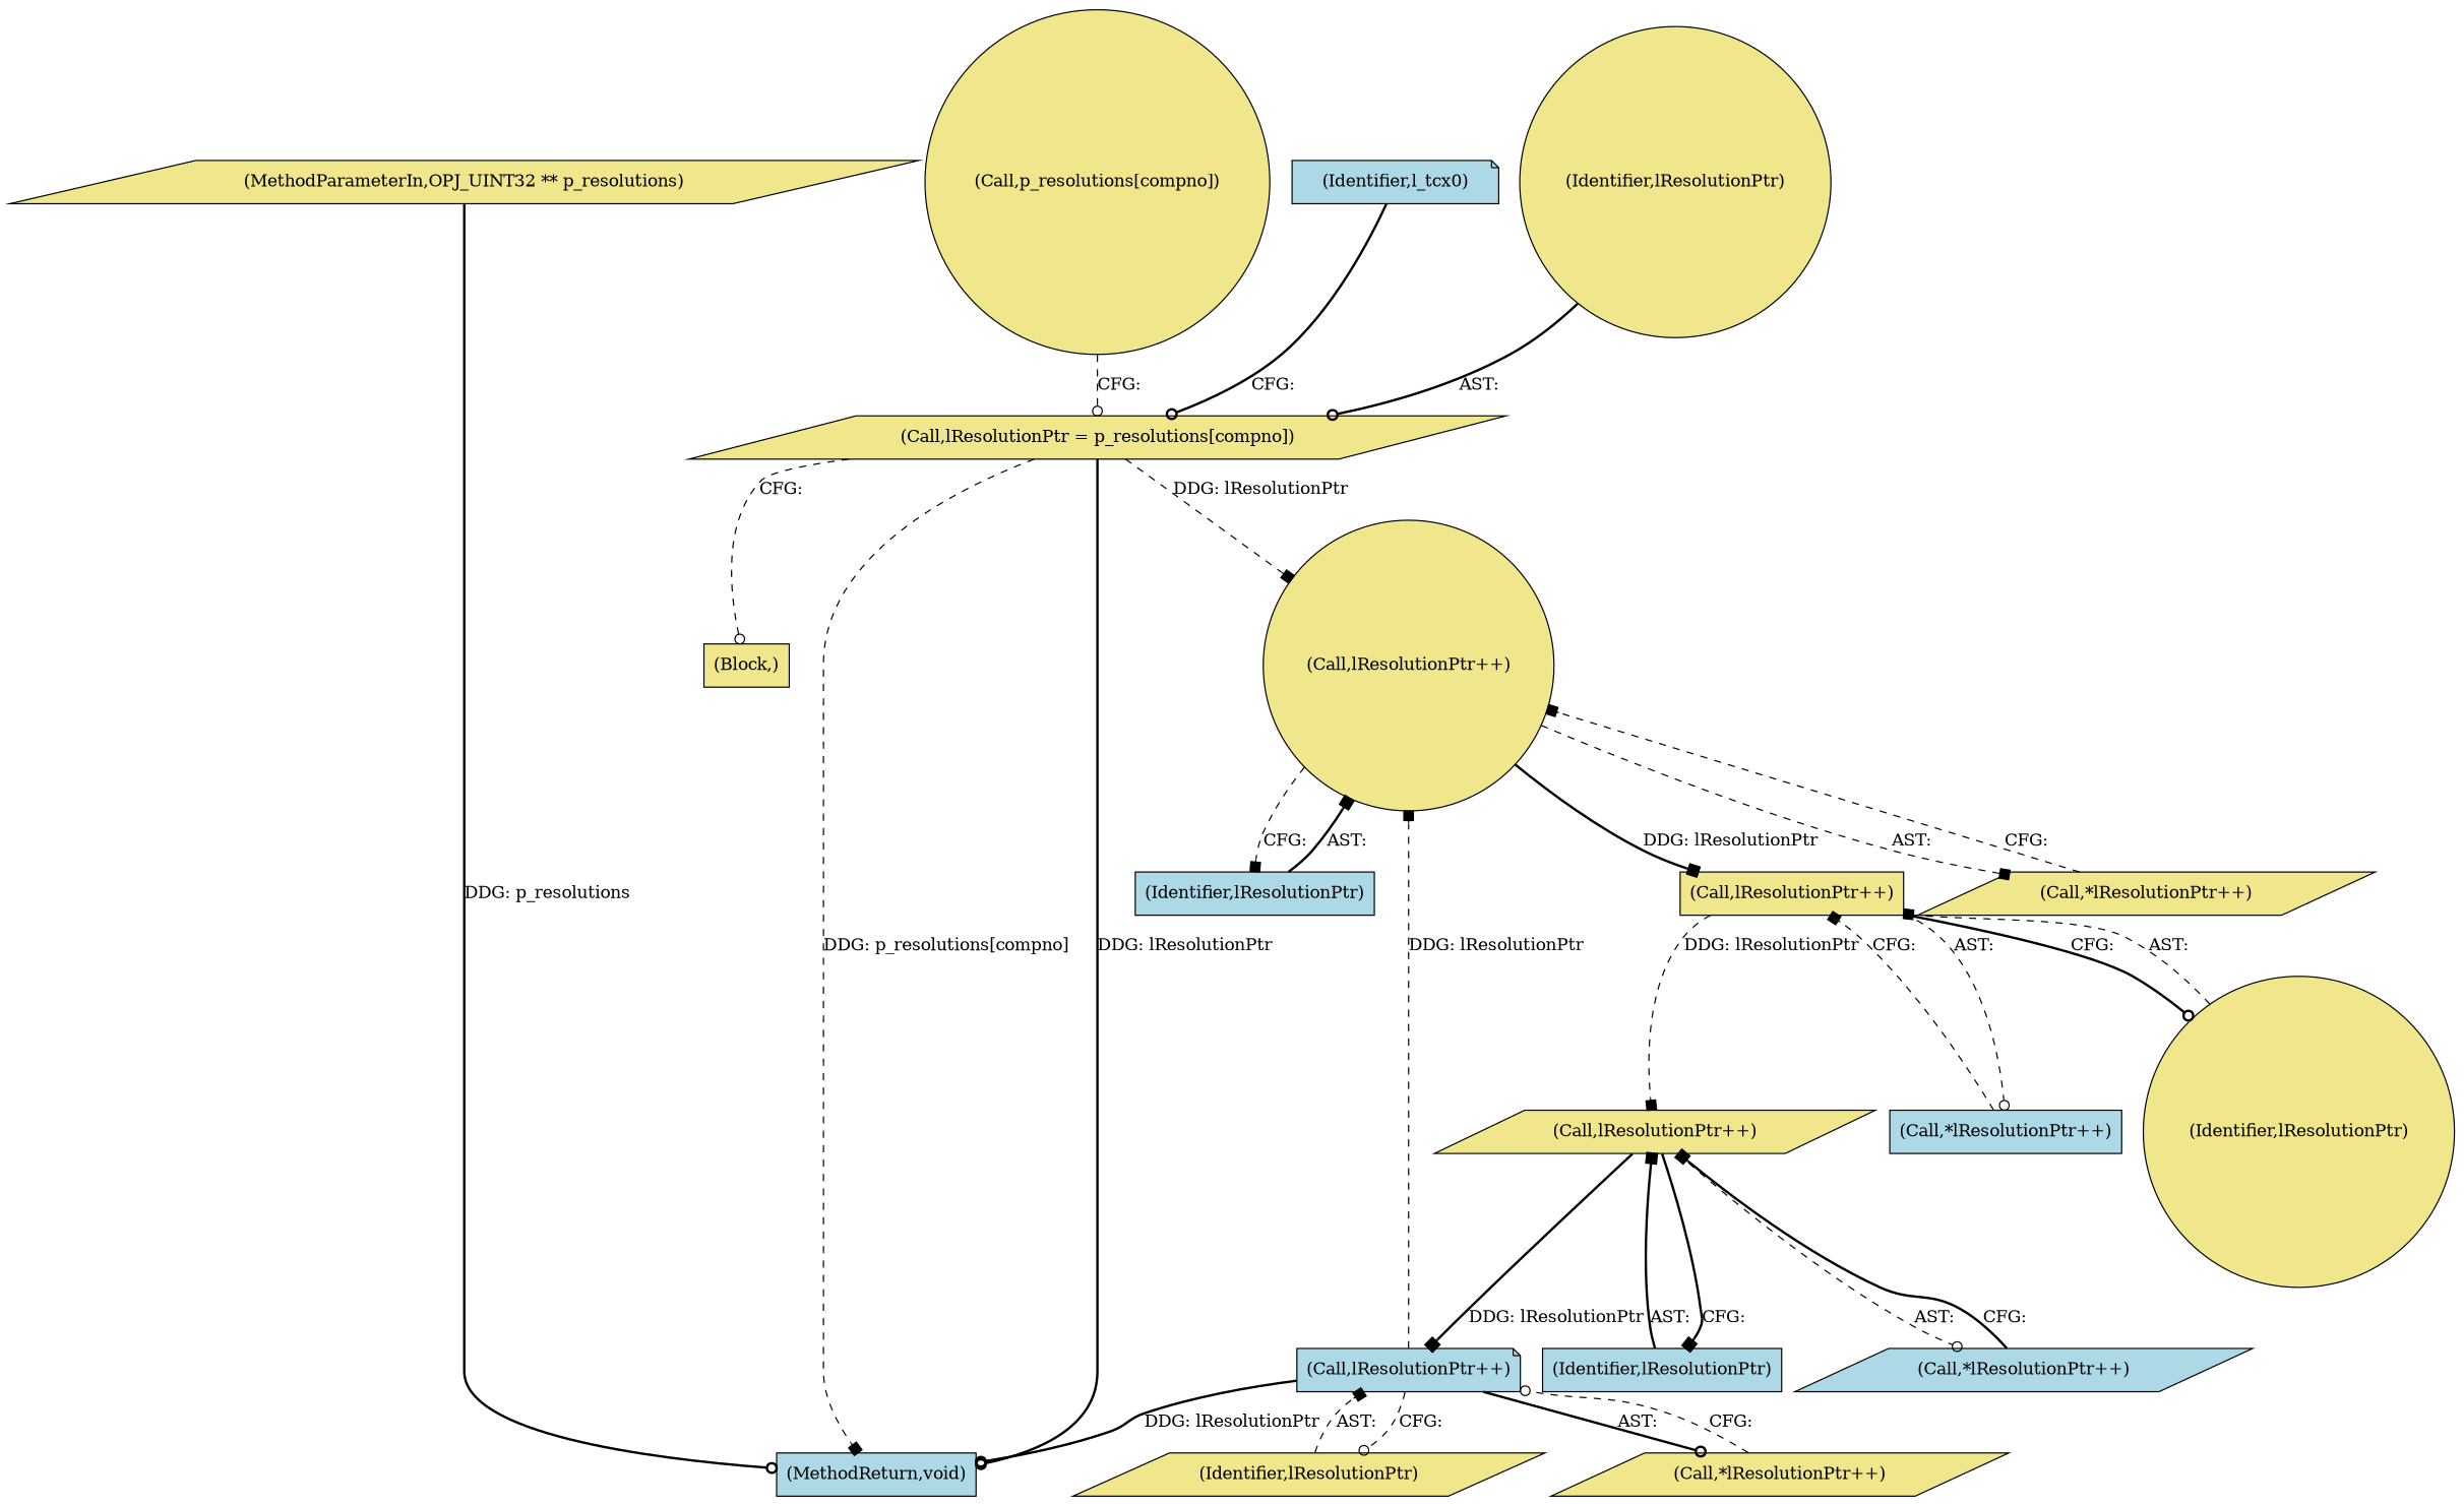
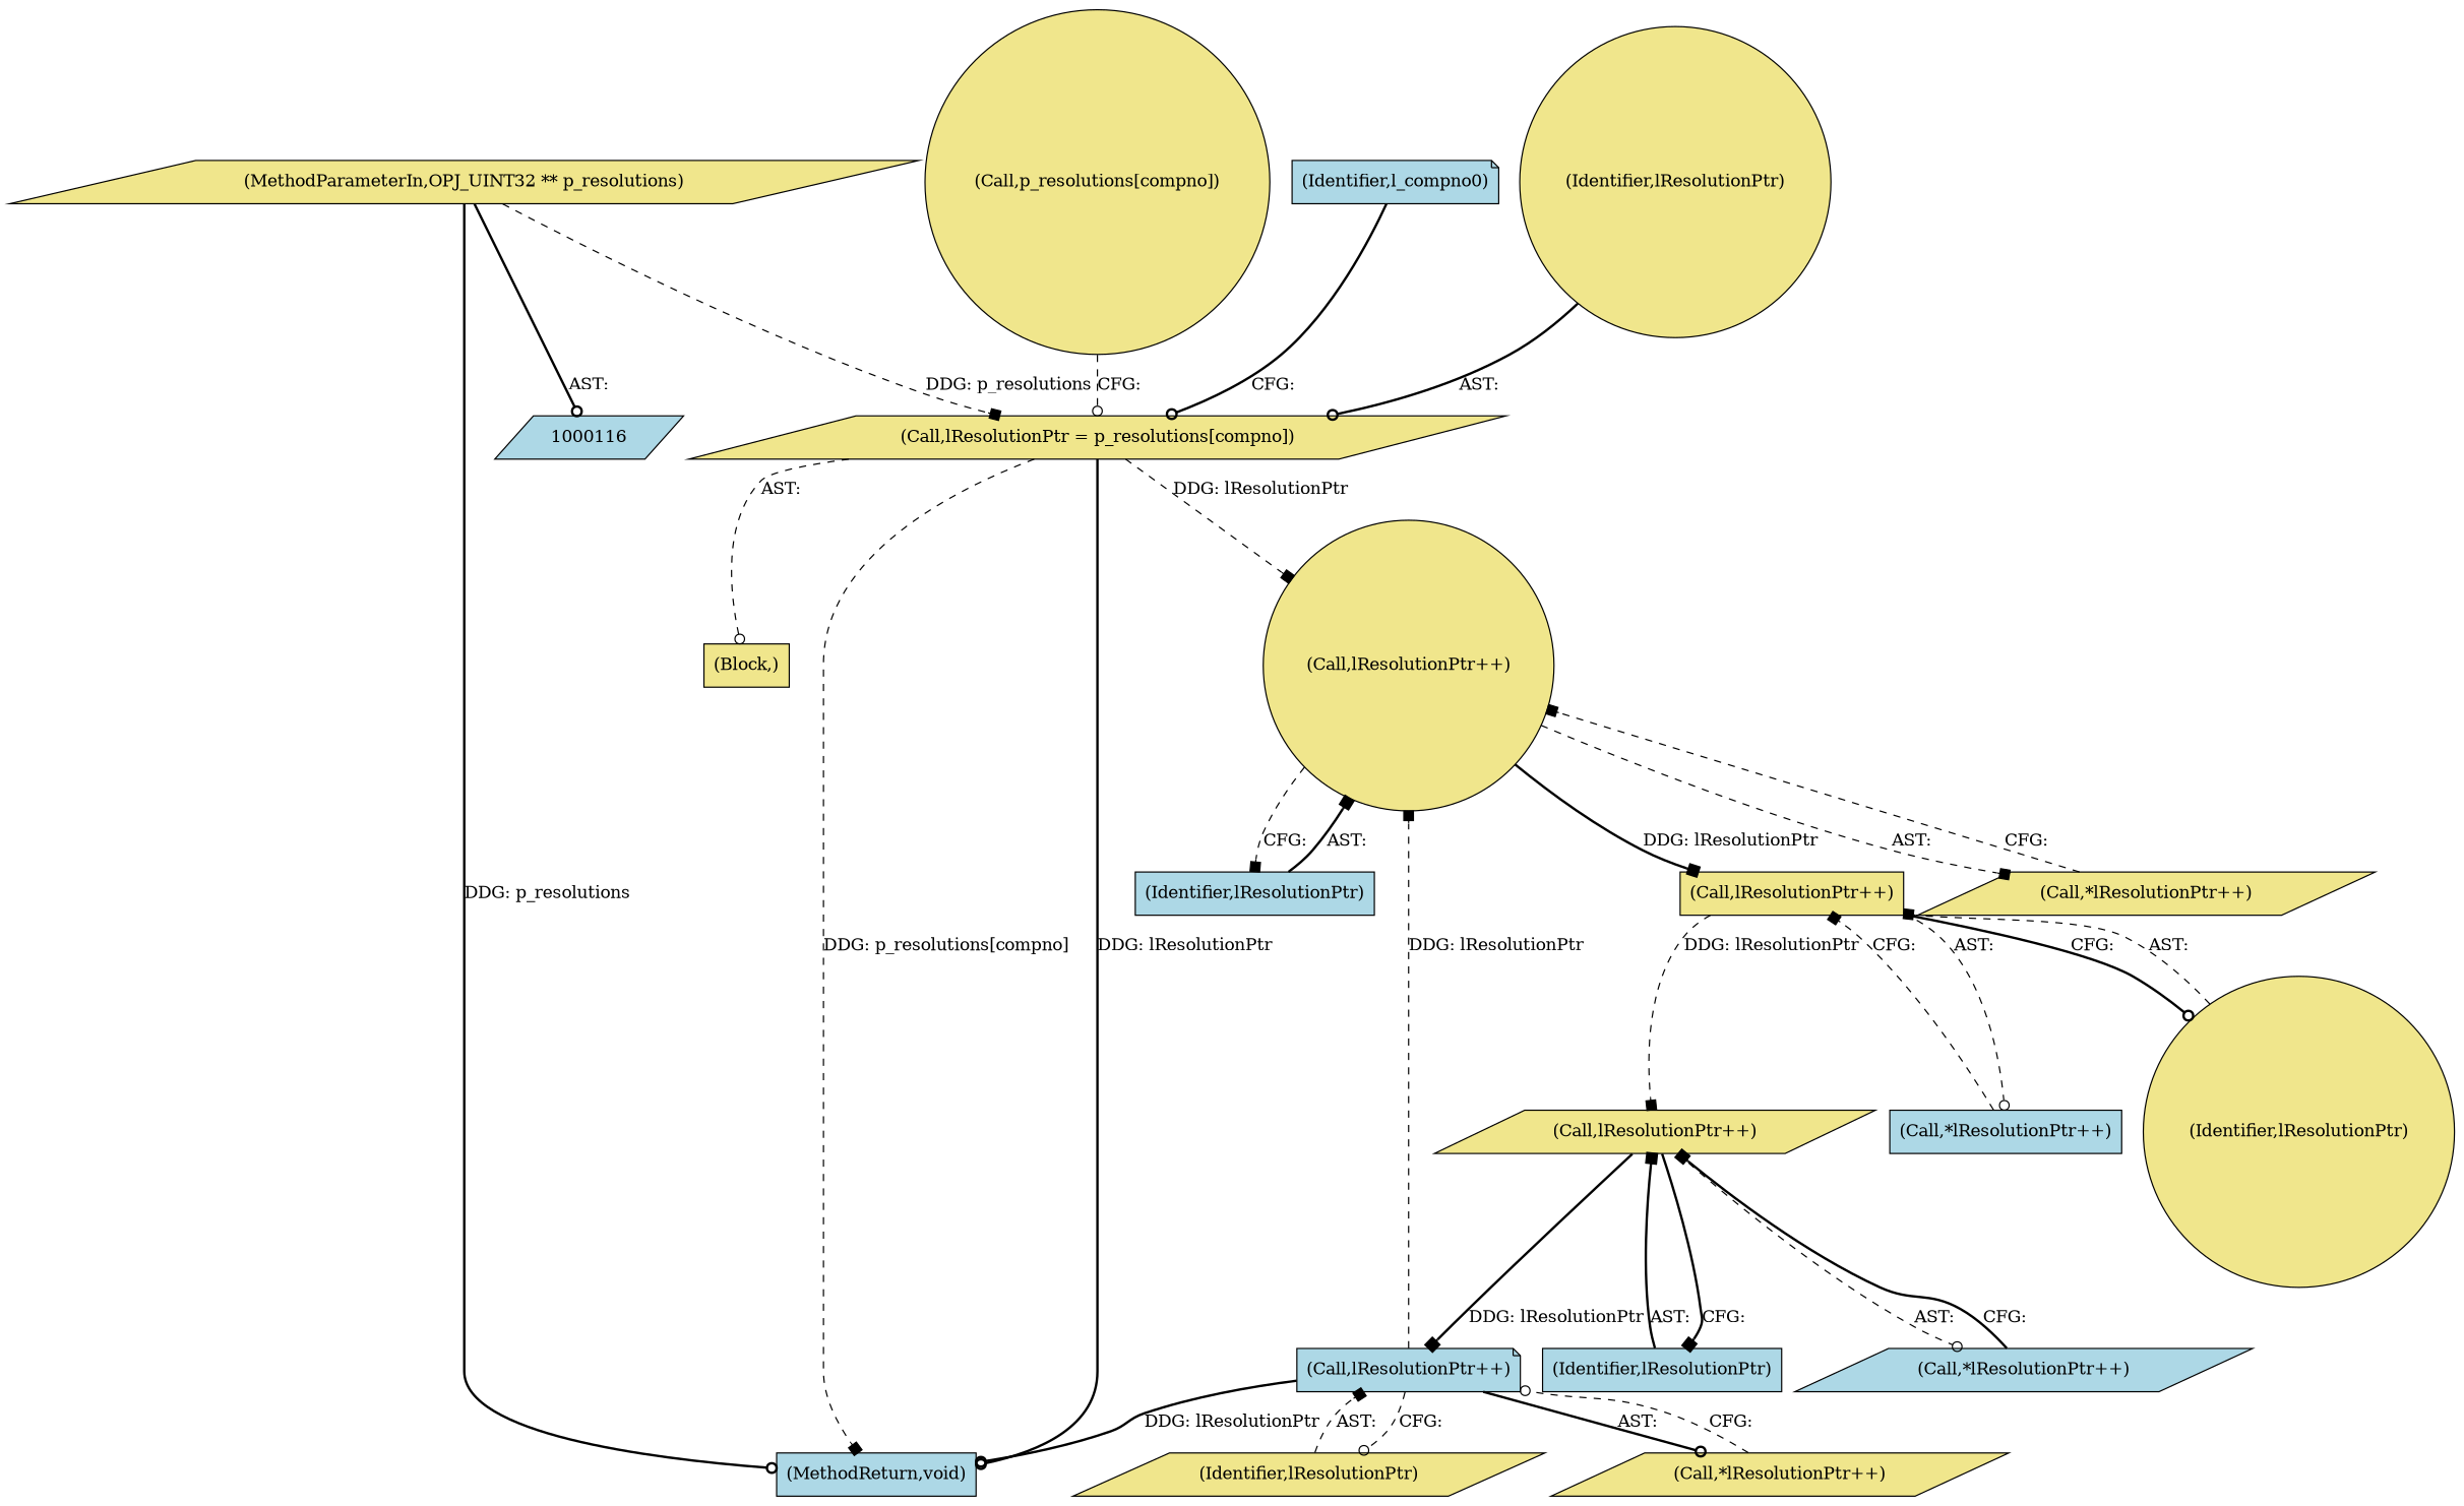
  digraph {
    node [fillcolor=khaki shape=parallelogram style=filled]
    edge [arrowhead=box style=dashed]
    n1 [label="(Call,lResolutionPtr = p_resolutions[compno])"]
    n2 [label="(Call,lResolutionPtr++)" shape=circle]
    n3 [label="(Block,)" shape=box]
    n4 [fillcolor=lightblue label="(MethodReturn,void)" shape=box]
    n5 [label="(Call,lResolutionPtr++)" shape=box]
    n6 [label="(Call,*lResolutionPtr++)"]
    n7 [fillcolor=lightblue label="(Identifier,lResolutionPtr)" shape=box]
    n8 [label="(Call,p_resolutions[compno])" shape=circle]
    n9 [label="(MethodParameterIn,OPJ_UINT32 ** p_resolutions)"]
+   1000116 [fillcolor=lightblue]
    n11 [label="(Call,lResolutionPtr++)"]
    n12 [label="(Identifier,lResolutionPtr)" shape=circle]
    n13 [fillcolor=lightblue label="(Call,*lResolutionPtr++)" shape=box]
    n14 [fillcolor=lightblue label="(Call,lResolutionPtr++)" shape=note]
    n15 [fillcolor=lightblue label="(Call,*lResolutionPtr++)"]
    n16 [fillcolor=lightblue label="(Identifier,lResolutionPtr)" shape=box]
    n17 [label="(Call,*lResolutionPtr++)"]
    n18 [label="(Identifier,lResolutionPtr)"]
-   n19 [fillcolor=lightblue label="(Identifier,l_tcx0)" shape=note]
+   n19 [fillcolor=lightblue label="(Identifier,l_compno0)" shape=note]
    n20 [label="(Identifier,lResolutionPtr)" shape=circle]
    n1 -> n2 [label="DDG: lResolutionPtr"]
-   n1 -> n3 [arrowhead=odot label="CFG: "]
+   n1 -> n3 [arrowhead=odot label="AST: "]
    n1 -> n4 [label="DDG: p_resolutions[compno]"]
    n1 -> n4 [arrowhead=odot label="DDG: lResolutionPtr" style=bold]
    n2 -> n5 [label="DDG: lResolutionPtr" style=bold]
    n2 -> n6 [label="AST: "]
    n2 -> n7 [label="CFG: "]
    n5 -> n11 [label="DDG: lResolutionPtr"]
    n5 -> n12 [arrowhead=odot label="CFG: " style=bold]
    n5 -> n13 [arrowhead=odot label="AST: "]
    n6 -> n2 [label="CFG: "]
    n7 -> n2 [label="AST: " style=bold]
    n8 -> n1 [arrowhead=odot label="CFG: "]
+   n9 -> n1 [label="DDG: p_resolutions"]
    n9 -> n4 [arrowhead=odot label="DDG: p_resolutions" style=bold]
+   n9 -> 1000116 [arrowhead=odot label="AST: " style=bold]
    n11 -> n14 [label="DDG: lResolutionPtr" style=bold]
    n11 -> n15 [arrowhead=odot label="AST: "]
    n11 -> n16 [label="CFG: " style=bold]
    n12 -> n5 [label="AST: "]
    n13 -> n5 [label="CFG: "]
    n14 -> n2 [label="DDG: lResolutionPtr"]
    n14 -> n4 [arrowhead=odot label="DDG: lResolutionPtr" style=bold]
    n14 -> n17 [arrowhead=odot label="AST: " style=bold]
    n14 -> n18 [arrowhead=odot label="CFG: "]
    n15 -> n11 [label="CFG: " style=bold]
    n16 -> n11 [label="AST: " style=bold]
    n17 -> n14 [arrowhead=odot label="CFG: "]
    n18 -> n14 [label="AST: "]
    n19 -> n1 [arrowhead=odot label="CFG: " style=bold]
    n20 -> n1 [arrowhead=odot label="AST: " style=bold]
  }
